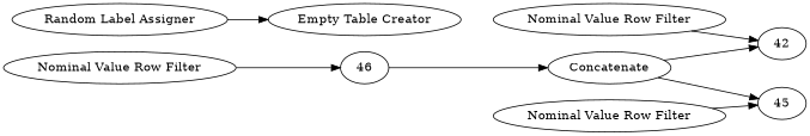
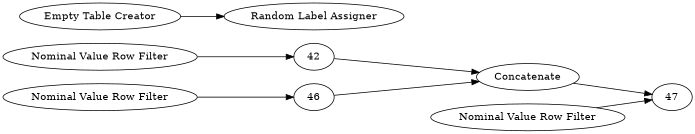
  digraph {
    rankdir=LR
    n1 [label="Nominal Value Row Filter"]
    42
    n3 [label=Concatenate]
    n4 [label="Nominal Value Row Filter"]
    46
    n6 [label="Nominal Value Row Filter"]
-   47 [label=45]
+   47
    n8 [label="Empty Table Creator"]
    n9 [label="Random Label Assigner"]
    n1 -> 42
-   n3 -> 42
+   42 -> n3
    n3 -> 47
    n4 -> 46
    46 -> n3
    n6 -> 47
-   n9 -> n8
+   n8 -> n9
  }
